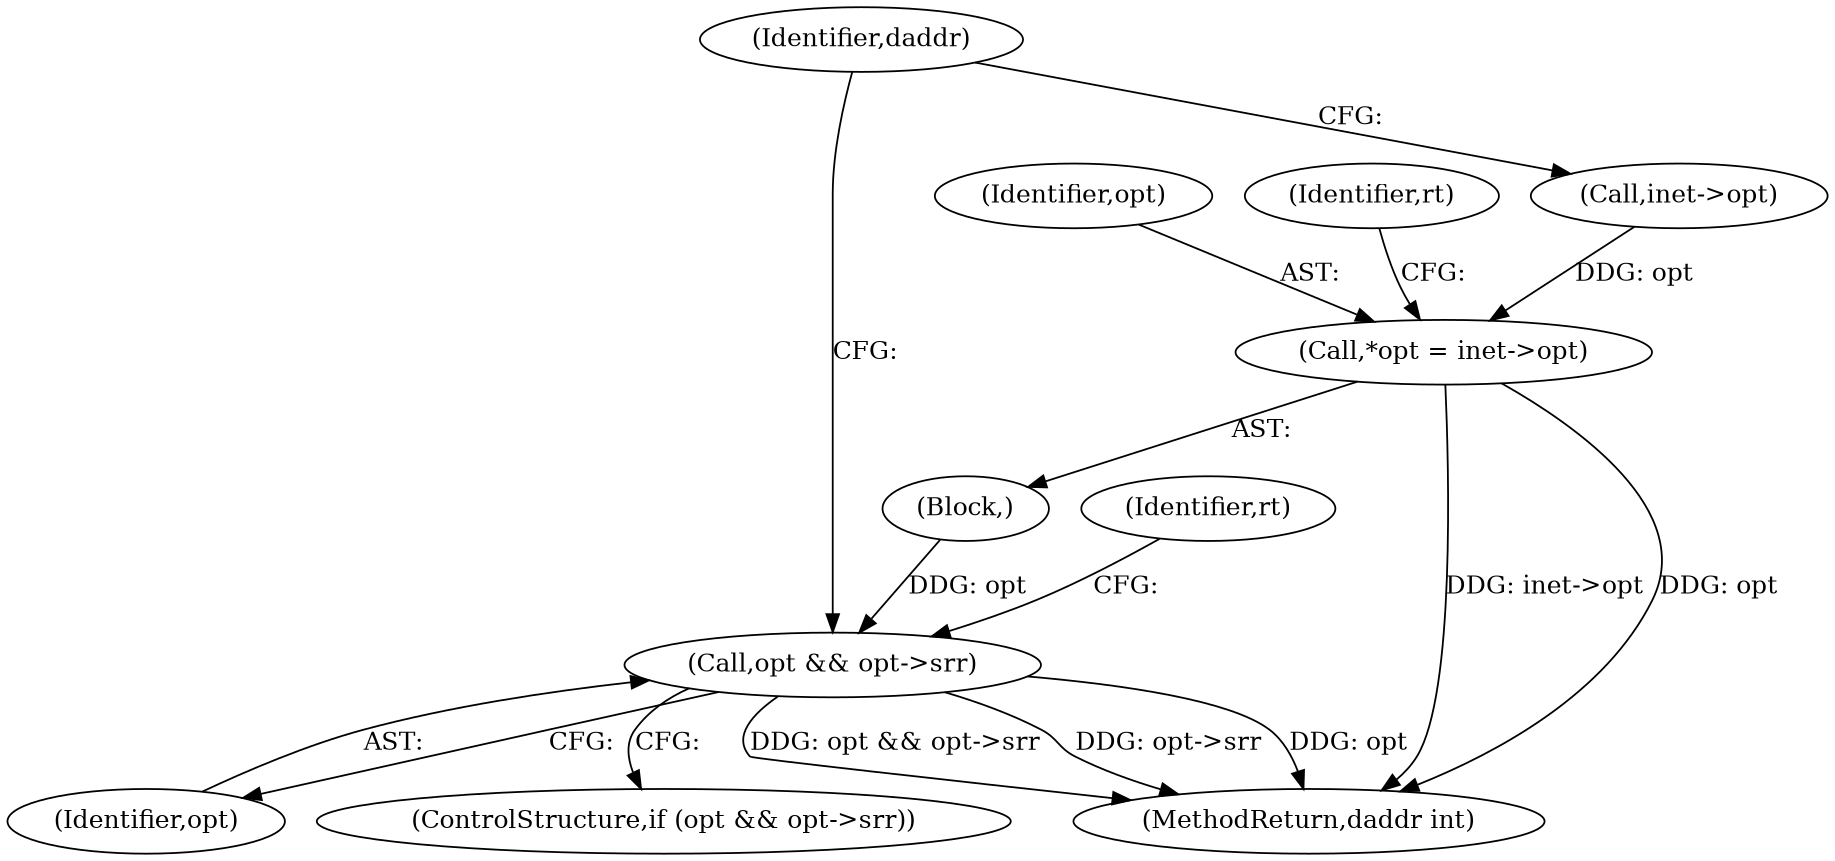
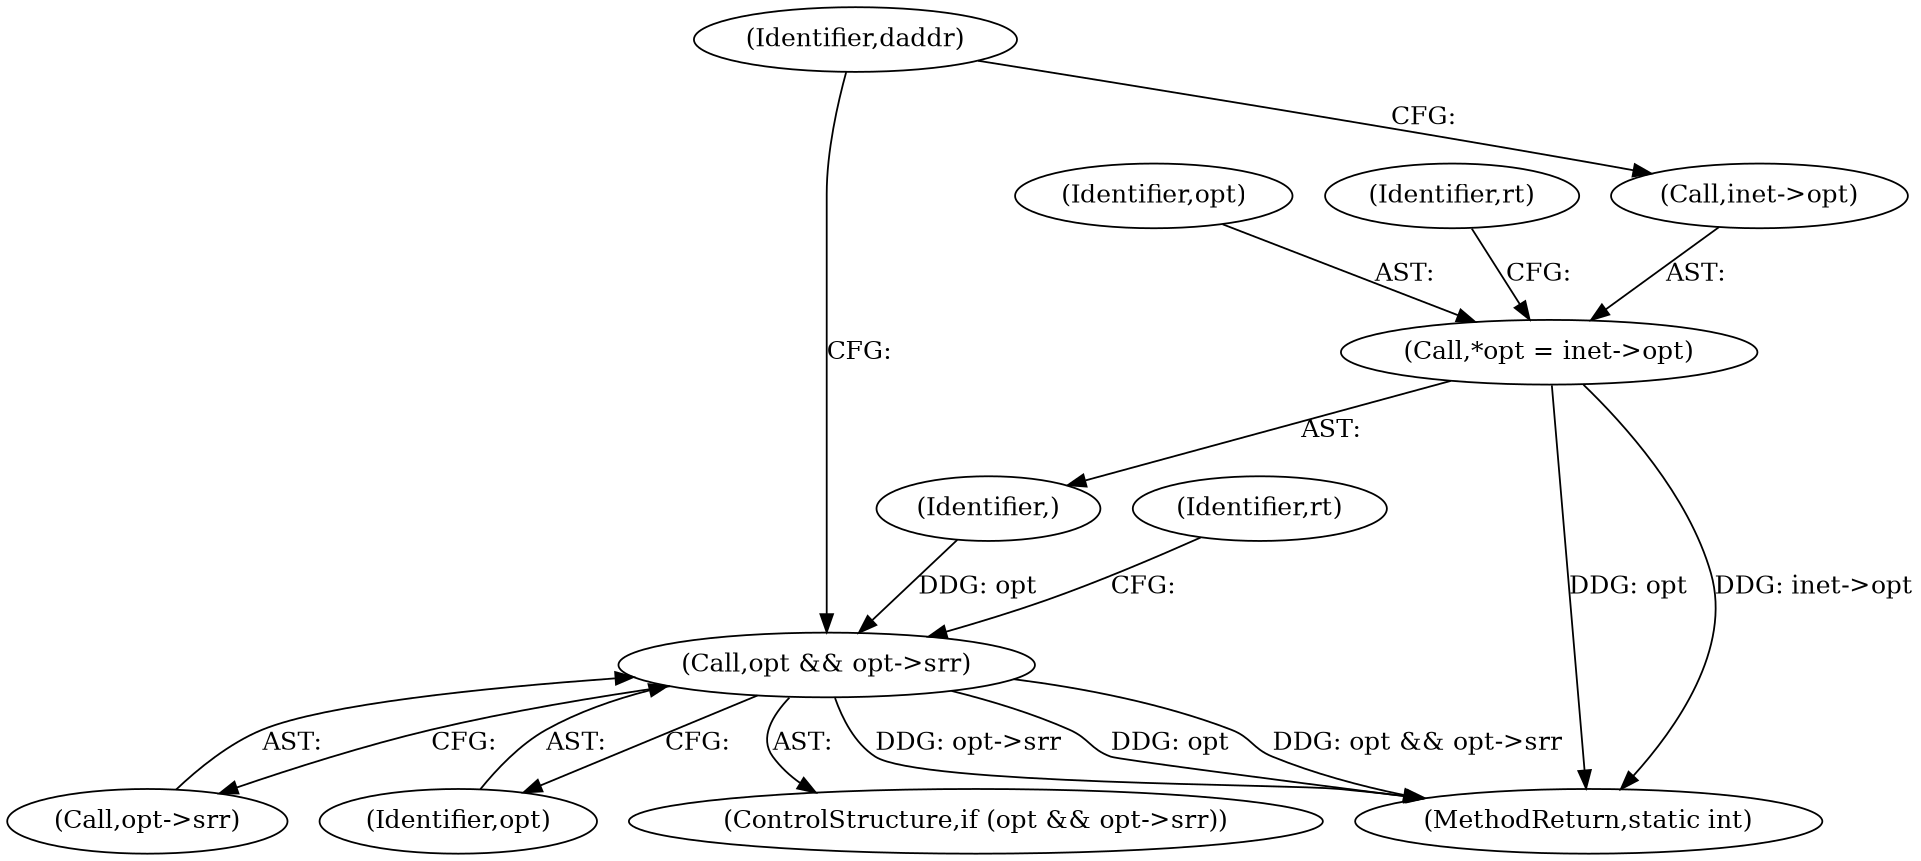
  digraph {
    n1 [label="(Call,opt && opt->srr)"]
-   n2 [label="(MethodReturn,daddr int)"]
+   n2 [label="(MethodReturn,static int)"]
+   n3 [label="(Call,opt->srr)"]
    n4 [label="(Identifier,opt)"]
    n5 [label="(ControlStructure,if (opt && opt->srr))"]
    n6 [label="(Call,*opt = inet->opt)"]
-   n7 [label="(Block,)"]
+   n7 [label="(Identifier,)"]
    n8 [label="(Call,inet->opt)"]
    n9 [label="(Identifier,opt)"]
    n10 [label="(Identifier,rt)"]
    n11 [label="(Identifier,daddr)"]
    n12 [label="(Identifier,rt)"]
    n1 -> n2 [label="DDG: opt"]
    n1 -> n2 [label="DDG: opt && opt->srr"]
    n1 -> n2 [label="DDG: opt->srr"]
+   n1 -> n3 [label="CFG: "]
    n1 -> n4 [label="CFG: "]
-   n1 -> n5 [label="CFG: "]
+   n1 -> n5 [label="AST: "]
+   n3 -> n1 [label="AST: "]
    n4 -> n1 [label="AST: "]
    n6 -> n2 [label="DDG: inet->opt"]
    n6 -> n2 [label="DDG: opt"]
    n6 -> n7 [label="AST: "]
    n7 -> n1 [label="DDG: opt"]
-   n8 -> n6 [label="DDG: opt"]
+   n8 -> n6 [label="AST: "]
    n9 -> n6 [label="AST: "]
    n10 -> n6 [label="CFG: "]
    n11 -> n1 [label="CFG: "]
    n11 -> n8 [label="CFG: "]
    n12 -> n1 [label="CFG: "]
  }
